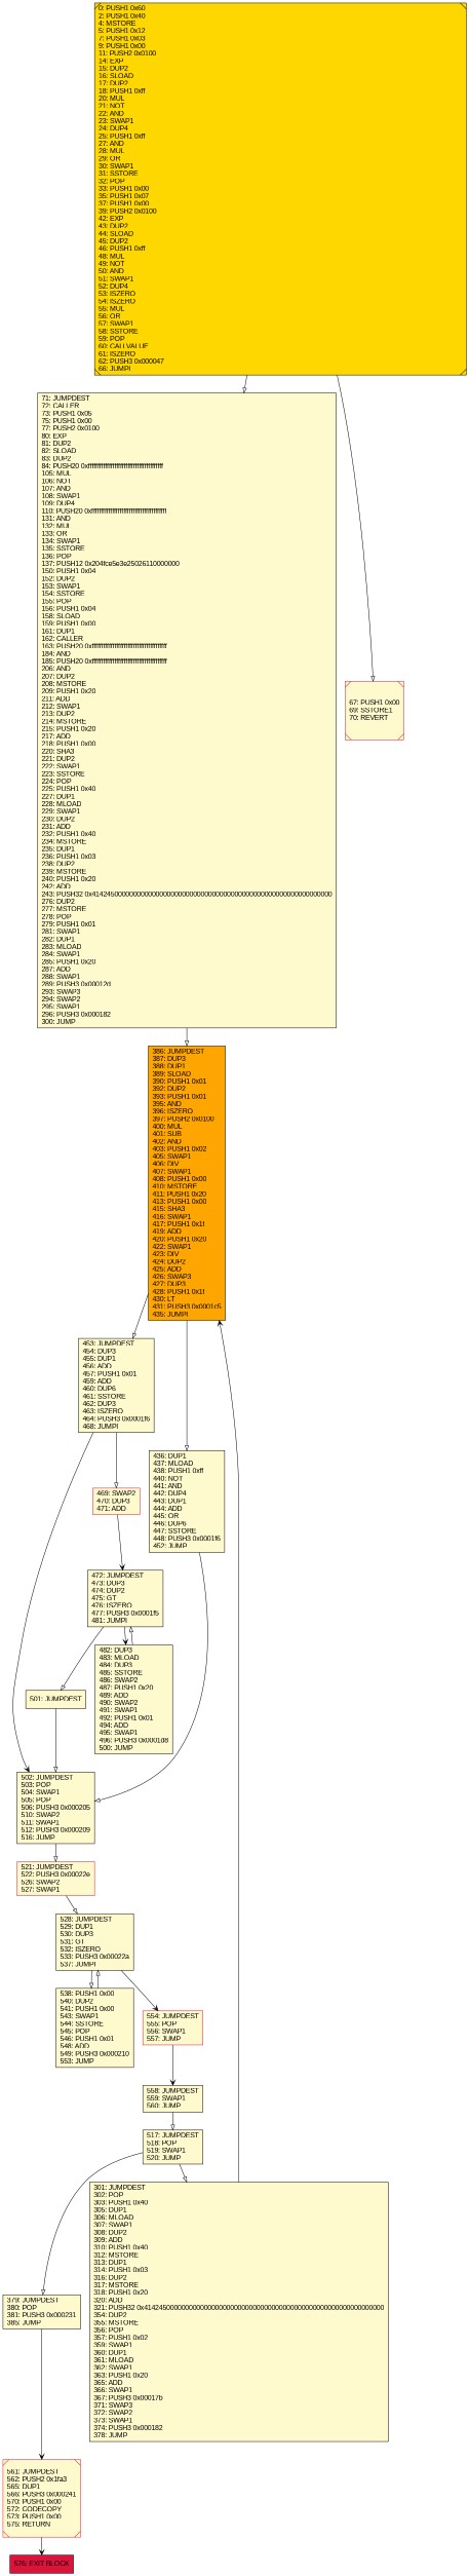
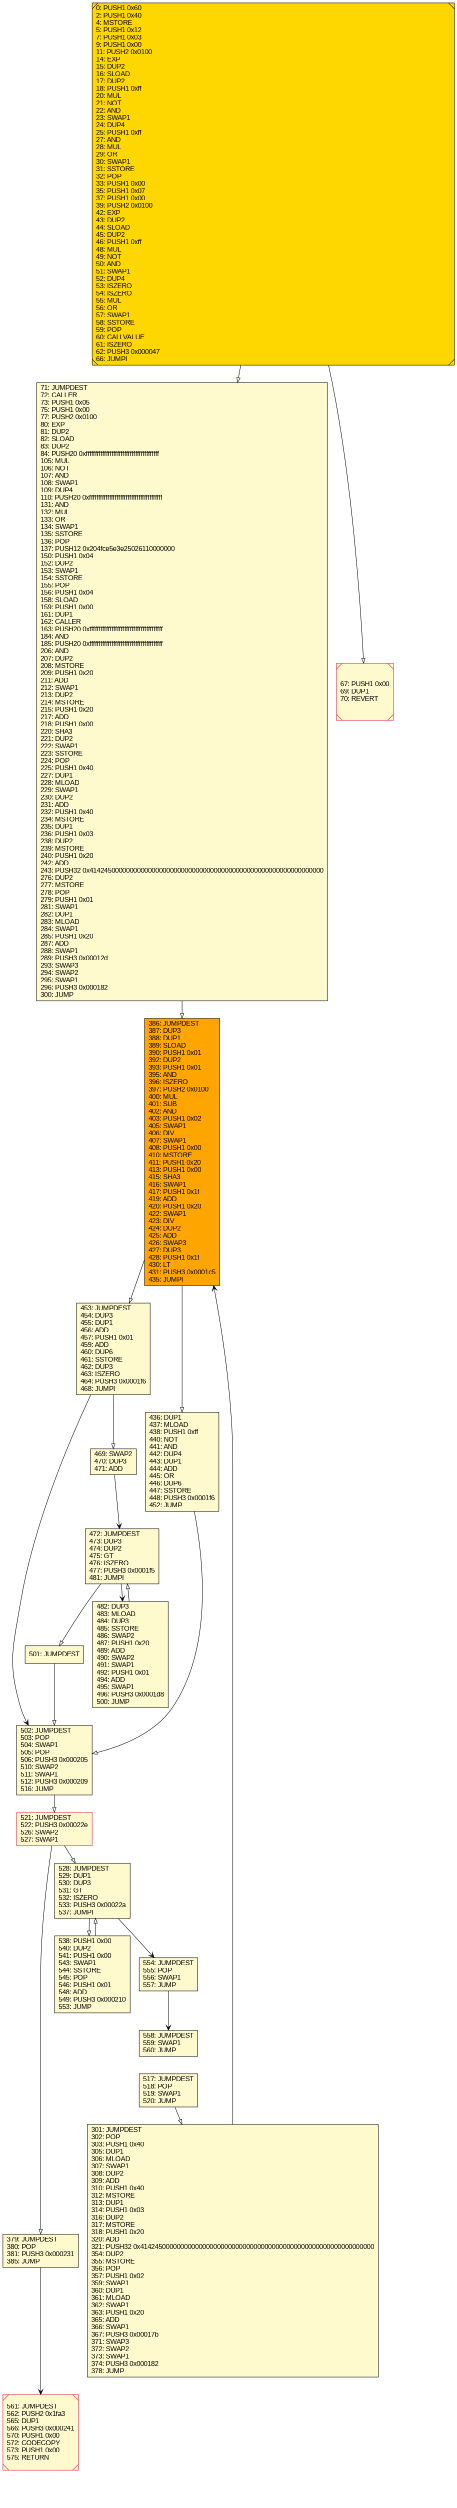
  digraph {
    rankdir=UD
    node [color=black fillcolor=lemonchiffon fontcolor=black fontname=arial shape=box style=filled]
    edge [arrowhead=onormal]
    n1 [label="71: JUMPDEST\l72: CALLER\l73: PUSH1 0x05\l75: PUSH1 0x00\l77: PUSH2 0x0100\l80: EXP\l81: DUP2\l82: SLOAD\l83: DUP2\l84: PUSH20 0xffffffffffffffffffffffffffffffffffffffff\l105: MUL\l106: NOT\l107: AND\l108: SWAP1\l109: DUP4\l110: PUSH20 0xffffffffffffffffffffffffffffffffffffffff\l131: AND\l132: MUL\l133: OR\l134: SWAP1\l135: SSTORE\l136: POP\l137: PUSH12 0x204fce5e3e25026110000000\l150: PUSH1 0x04\l152: DUP2\l153: SWAP1\l154: SSTORE\l155: POP\l156: PUSH1 0x04\l158: SLOAD\l159: PUSH1 0x00\l161: DUP1\l162: CALLER\l163: PUSH20 0xffffffffffffffffffffffffffffffffffffffff\l184: AND\l185: PUSH20 0xffffffffffffffffffffffffffffffffffffffff\l206: AND\l207: DUP2\l208: MSTORE\l209: PUSH1 0x20\l211: ADD\l212: SWAP1\l213: DUP2\l214: MSTORE\l215: PUSH1 0x20\l217: ADD\l218: PUSH1 0x00\l220: SHA3\l221: DUP2\l222: SWAP1\l223: SSTORE\l224: POP\l225: PUSH1 0x40\l227: DUP1\l228: MLOAD\l229: SWAP1\l230: DUP2\l231: ADD\l232: PUSH1 0x40\l234: MSTORE\l235: DUP1\l236: PUSH1 0x03\l238: DUP2\l239: MSTORE\l240: PUSH1 0x20\l242: ADD\l243: PUSH32 0x4142450000000000000000000000000000000000000000000000000000000000\l276: DUP2\l277: MSTORE\l278: POP\l279: PUSH1 0x01\l281: SWAP1\l282: DUP1\l283: MLOAD\l284: SWAP1\l285: PUSH1 0x20\l287: ADD\l288: SWAP1\l289: PUSH3 0x00012d\l293: SWAP3\l294: SWAP2\l295: SWAP1\l296: PUSH3 0x000182\l300: JUMP\l"]
    n2 [fillcolor=orange label="386: JUMPDEST\l387: DUP3\l388: DUP1\l389: SLOAD\l390: PUSH1 0x01\l392: DUP2\l393: PUSH1 0x01\l395: AND\l396: ISZERO\l397: PUSH2 0x0100\l400: MUL\l401: SUB\l402: AND\l403: PUSH1 0x02\l405: SWAP1\l406: DIV\l407: SWAP1\l408: PUSH1 0x00\l410: MSTORE\l411: PUSH1 0x20\l413: PUSH1 0x00\l415: SHA3\l416: SWAP1\l417: PUSH1 0x1f\l419: ADD\l420: PUSH1 0x20\l422: SWAP1\l423: DIV\l424: DUP2\l425: ADD\l426: SWAP3\l427: DUP3\l428: PUSH1 0x1f\l430: LT\l431: PUSH3 0x0001c5\l435: JUMPI\l"]
    n3 [label="453: JUMPDEST\l454: DUP3\l455: DUP1\l456: ADD\l457: PUSH1 0x01\l459: ADD\l460: DUP6\l461: SSTORE\l462: DUP3\l463: ISZERO\l464: PUSH3 0x0001f6\l468: JUMPI\l"]
    n4 [label="436: DUP1\l437: MLOAD\l438: PUSH1 0xff\l440: NOT\l441: AND\l442: DUP4\l443: DUP1\l444: ADD\l445: OR\l446: DUP6\l447: SSTORE\l448: PUSH3 0x0001f6\l452: JUMP\l"]
-   n5 [fillcolor=crimson label="576: EXIT BLOCK\l"]
    n6 [label="528: JUMPDEST\l529: DUP1\l530: DUP3\l531: GT\l532: ISZERO\l533: PUSH3 0x00022a\l537: JUMPI\l"]
    n7 [label="538: PUSH1 0x00\l540: DUP2\l541: PUSH1 0x00\l543: SWAP1\l544: SSTORE\l545: POP\l546: PUSH1 0x01\l548: ADD\l549: PUSH3 0x000210\l553: JUMP\l"]
-   n8 [color=crimson label="554: JUMPDEST\l555: POP\l556: SWAP1\l557: JUMP\l"]
+   n8 [label="554: JUMPDEST\l555: POP\l556: SWAP1\l557: JUMP\l"]
    n9 [label="558: JUMPDEST\l559: SWAP1\l560: JUMP\l"]
-   n10 [color=crimson label="67: PUSH1 0x00\l69: SSTORE1\l70: REVERT\l" shape=Msquare]
+   n10 [color=crimson label="67: PUSH1 0x00\l69: DUP1\l70: REVERT\l" shape=Msquare]
    n11 [label="379: JUMPDEST\l380: POP\l381: PUSH3 0x000231\l385: JUMP\l"]
    n12 [color=crimson label="561: JUMPDEST\l562: PUSH2 0x1fa3\l565: DUP1\l566: PUSH3 0x000241\l570: PUSH1 0x00\l572: CODECOPY\l573: PUSH1 0x00\l575: RETURN\l" shape=Msquare]
    n13 [label="502: JUMPDEST\l503: POP\l504: SWAP1\l505: POP\l506: PUSH3 0x000205\l510: SWAP2\l511: SWAP1\l512: PUSH3 0x000209\l516: JUMP\l"]
-   n14 [color=crimson label="469: SWAP2\l470: DUP3\l471: ADD\l"]
+   n14 [label="469: SWAP2\l470: DUP3\l471: ADD\l"]
    n15 [color=crimson label="521: JUMPDEST\l522: PUSH3 0x00022e\l526: SWAP2\l527: SWAP1\l"]
    n16 [label="472: JUMPDEST\l473: DUP3\l474: DUP2\l475: GT\l476: ISZERO\l477: PUSH3 0x0001f5\l481: JUMPI\l"]
    n17 [fillcolor=gold label="0: PUSH1 0x60\l2: PUSH1 0x40\l4: MSTORE\l5: PUSH1 0x12\l7: PUSH1 0x03\l9: PUSH1 0x00\l11: PUSH2 0x0100\l14: EXP\l15: DUP2\l16: SLOAD\l17: DUP2\l18: PUSH1 0xff\l20: MUL\l21: NOT\l22: AND\l23: SWAP1\l24: DUP4\l25: PUSH1 0xff\l27: AND\l28: MUL\l29: OR\l30: SWAP1\l31: SSTORE\l32: POP\l33: PUSH1 0x00\l35: PUSH1 0x07\l37: PUSH1 0x00\l39: PUSH2 0x0100\l42: EXP\l43: DUP2\l44: SLOAD\l45: DUP2\l46: PUSH1 0xff\l48: MUL\l49: NOT\l50: AND\l51: SWAP1\l52: DUP4\l53: ISZERO\l54: ISZERO\l55: MUL\l56: OR\l57: SWAP1\l58: SSTORE\l59: POP\l60: CALLVALUE\l61: ISZERO\l62: PUSH3 0x000047\l66: JUMPI\l" shape=Msquare]
    n18 [label="482: DUP3\l483: MLOAD\l484: DUP3\l485: SSTORE\l486: SWAP2\l487: PUSH1 0x20\l489: ADD\l490: SWAP2\l491: SWAP1\l492: PUSH1 0x01\l494: ADD\l495: SWAP1\l496: PUSH3 0x0001d8\l500: JUMP\l"]
    n19 [label="501: JUMPDEST\l"]
    n20 [label="301: JUMPDEST\l302: POP\l303: PUSH1 0x40\l305: DUP1\l306: MLOAD\l307: SWAP1\l308: DUP2\l309: ADD\l310: PUSH1 0x40\l312: MSTORE\l313: DUP1\l314: PUSH1 0x03\l316: DUP2\l317: MSTORE\l318: PUSH1 0x20\l320: ADD\l321: PUSH32 0x4142450000000000000000000000000000000000000000000000000000000000\l354: DUP2\l355: MSTORE\l356: POP\l357: PUSH1 0x02\l359: SWAP1\l360: DUP1\l361: MLOAD\l362: SWAP1\l363: PUSH1 0x20\l365: ADD\l366: SWAP1\l367: PUSH3 0x00017b\l371: SWAP3\l372: SWAP2\l373: SWAP1\l374: PUSH3 0x000182\l378: JUMP\l"]
    n21 [label="517: JUMPDEST\l518: POP\l519: SWAP1\l520: JUMP\l"]
    n1 -> n2
    n2 -> n3
    n2 -> n4
    n3 -> n13 [arrowhead=vee]
    n3 -> n14
    n4 -> n13
    n6 -> n7
    n6 -> n8 [arrowhead=vee]
    n7 -> n6
    n8 -> n9 [arrowhead=vee]
-   n9 -> n21
    n11 -> n12 [arrowhead=vee]
-   n12 -> n5 [arrowhead=vee]
    n13 -> n15
    n14 -> n16 [arrowhead=vee]
    n15 -> n6
    n16 -> n18 [arrowhead=vee]
    n16 -> n19
    n17 -> n1
    n17 -> n10
    n18 -> n16
    n19 -> n13
    n20 -> n2 [arrowhead=vee]
-   n21 -> n11
+   n15 -> n11
    n21 -> n20
  }
